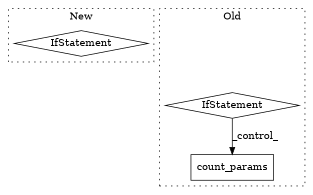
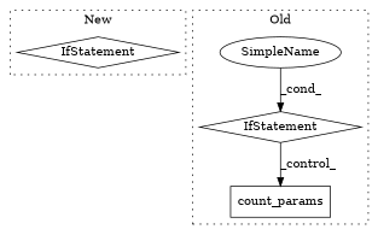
  digraph {
    node [a=25 l="4,2" shape=diamond]
    n1 [label=IfStatement s="3173,3199"]
    n2 [a=32 l=14 label=count_params s=2146 shape=box]
    n3 [label=IfStatement s="1961,1989"]
+   n4 [a=42 label=SimpleName shape=ellipse l=""]
    subgraph cluster_1 {
      label=New
      style=dotted
      n1
    }
    subgraph cluster_2 {
      label=Old
      style=dotted
      n2
      n3
+     n4
    }
    n3 -> n2 [label=_control_]
+   n4 -> n3 [label=_cond_]
  }
